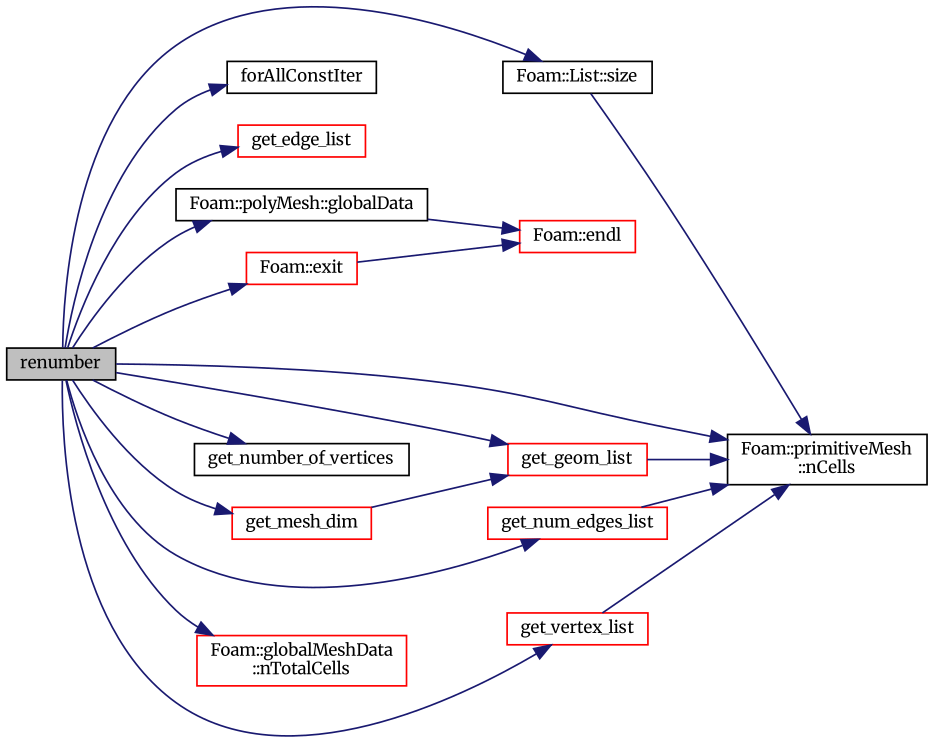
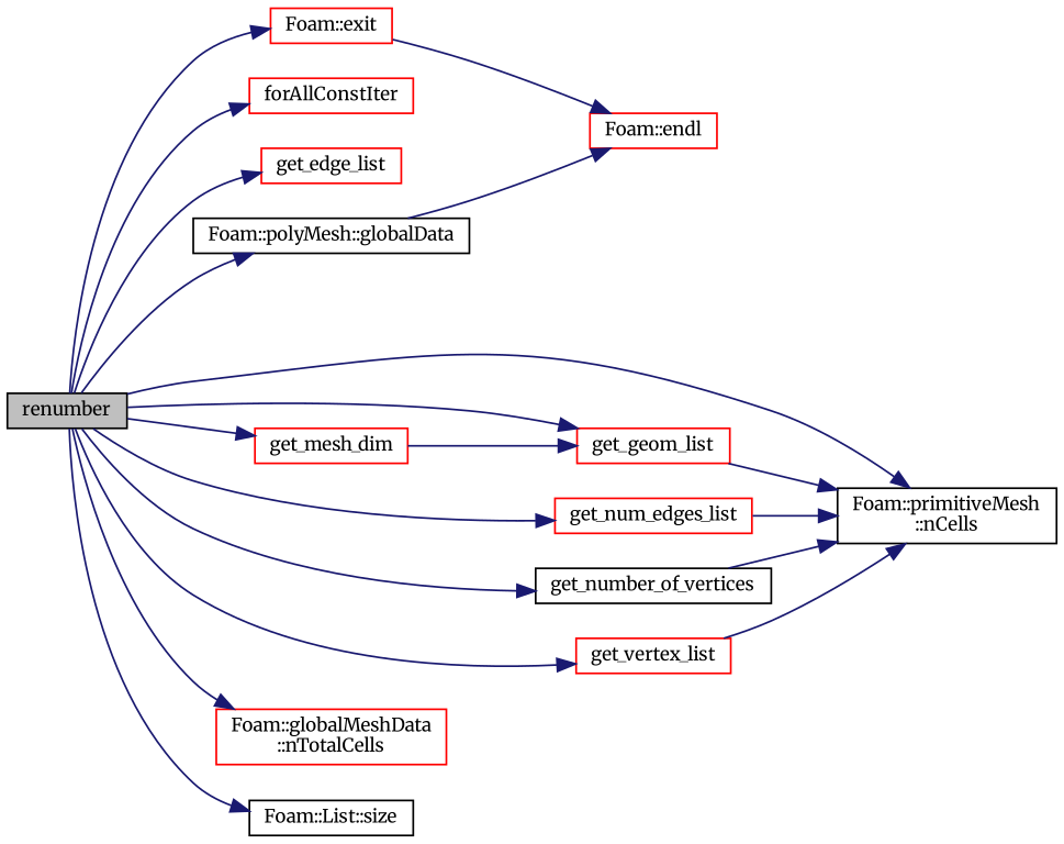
  digraph {
    fontname=Merriweather
    rankdir=LR
    node [color=red fontname=Merriweather fontsize=10 shape=record]
    edge [color=midnightblue fontname=Merriweather fontsize=10 labelfontname=Helvetica labelfontsize=10 style=solid]
    n1 [color=black fillcolor=grey75 fontcolor=black height=0.2 label=renumber style=filled width=0.4]
    n2 [height=0.2 label="Foam::exit" width=0.4]
-   n3 [color=black height=0.2 label=forAllConstIter width=0.4]
+   n3 [height=0.2 label=forAllConstIter width=0.4]
    n4 [height=0.2 label=get_edge_list width=0.4]
    n5 [color=black height=0.2 label="Foam::primitiveMesh\l::nCells" width=0.4]
    n6 [height=0.2 label=get_geom_list width=0.4]
    n7 [height=0.2 label=get_mesh_dim width=0.4]
    n8 [height=0.2 label=get_num_edges_list width=0.4]
    n9 [color=black height=0.2 label=get_number_of_vertices width=0.4]
    n10 [height=0.2 label=get_vertex_list width=0.4]
    n11 [color=black height=0.2 label="Foam::polyMesh::globalData" width=0.4]
    n12 [height=0.2 label="Foam::globalMeshData\l::nTotalCells" width=0.4]
    n13 [color=black height=0.2 label="Foam::List::size" width=0.4]
    n14 [height=0.2 label="Foam::endl" width=0.4]
    n1 -> n2
    n1 -> n3
    n1 -> n4
    n1 -> n5
    n1 -> n6
    n1 -> n7
    n1 -> n8
    n1 -> n9
    n1 -> n10
    n1 -> n11
    n1 -> n12
    n1 -> n13
    n2 -> n14
    n6 -> n5
    n7 -> n6
    n8 -> n5
-   n13 -> n5
+   n9 -> n5
    n10 -> n5
    n11 -> n14
  }
